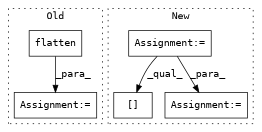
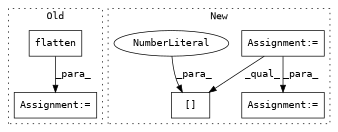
  digraph {
    fontname="DejaVu Sans Mono"
    node [a=7 l=1 shape=box fontname="DejaVu Sans Mono"]
    edge [fontname="DejaVu Sans Mono"]
    n1 [a=32 l=9 label=flatten s=8286]
    n2 [label="Assignment:=" s=8244]
    n3 [a=2 l="5,1" label="[]" s="8507,8513"]
    n4 [l=54 label="Assignment:=" s=8579]
    n5 [l=14 label="Assignment:=" s=8468]
+   n6 [a=34 label=NumberLiteral s=8512 shape=ellipse]
    subgraph cluster_1 {
      label=Old
      style=dotted
      n1
      n2
    }
    subgraph cluster_2 {
      label=New
      style=dotted
      n3
      n4
      n5
+     n6
    }
    n1 -> n2 [label=_para_]
    n4 -> n3 [label=_qual_]
    n4 -> n5 [label=_para_]
+   n6 -> n3 [label=_para_]
  }
